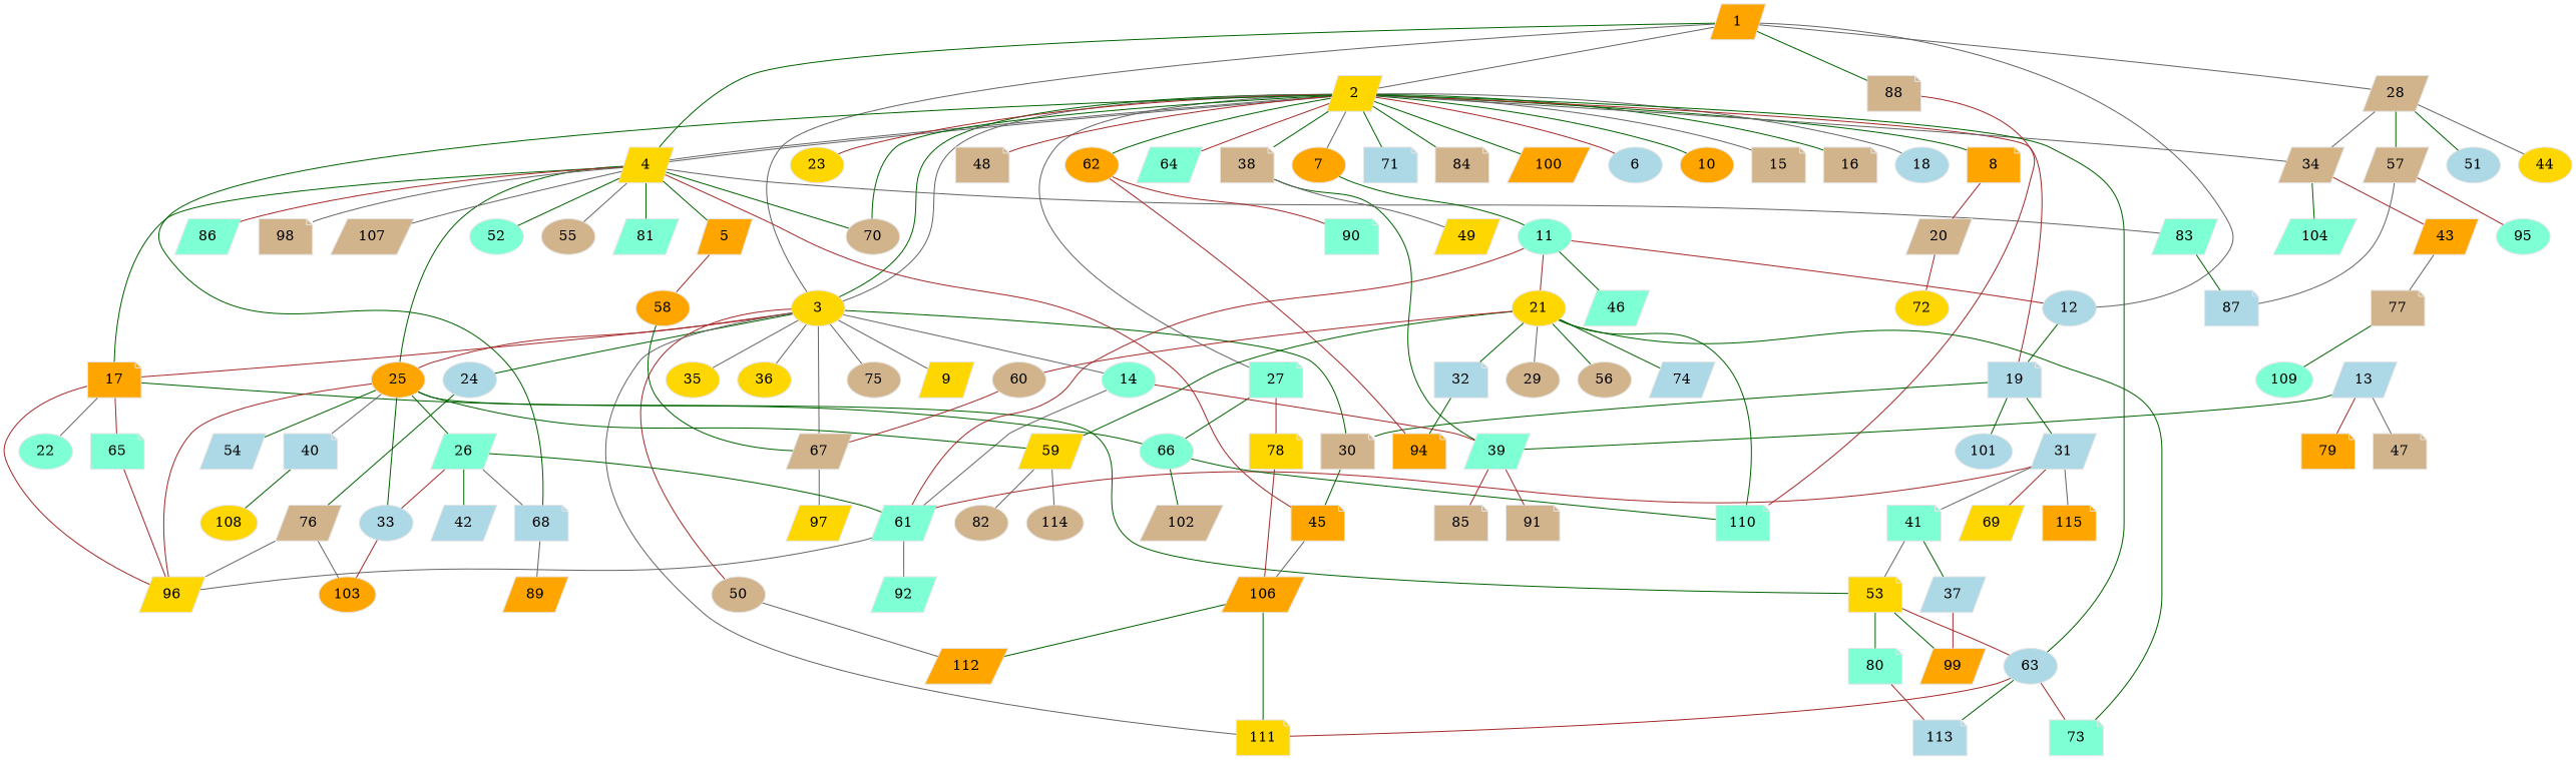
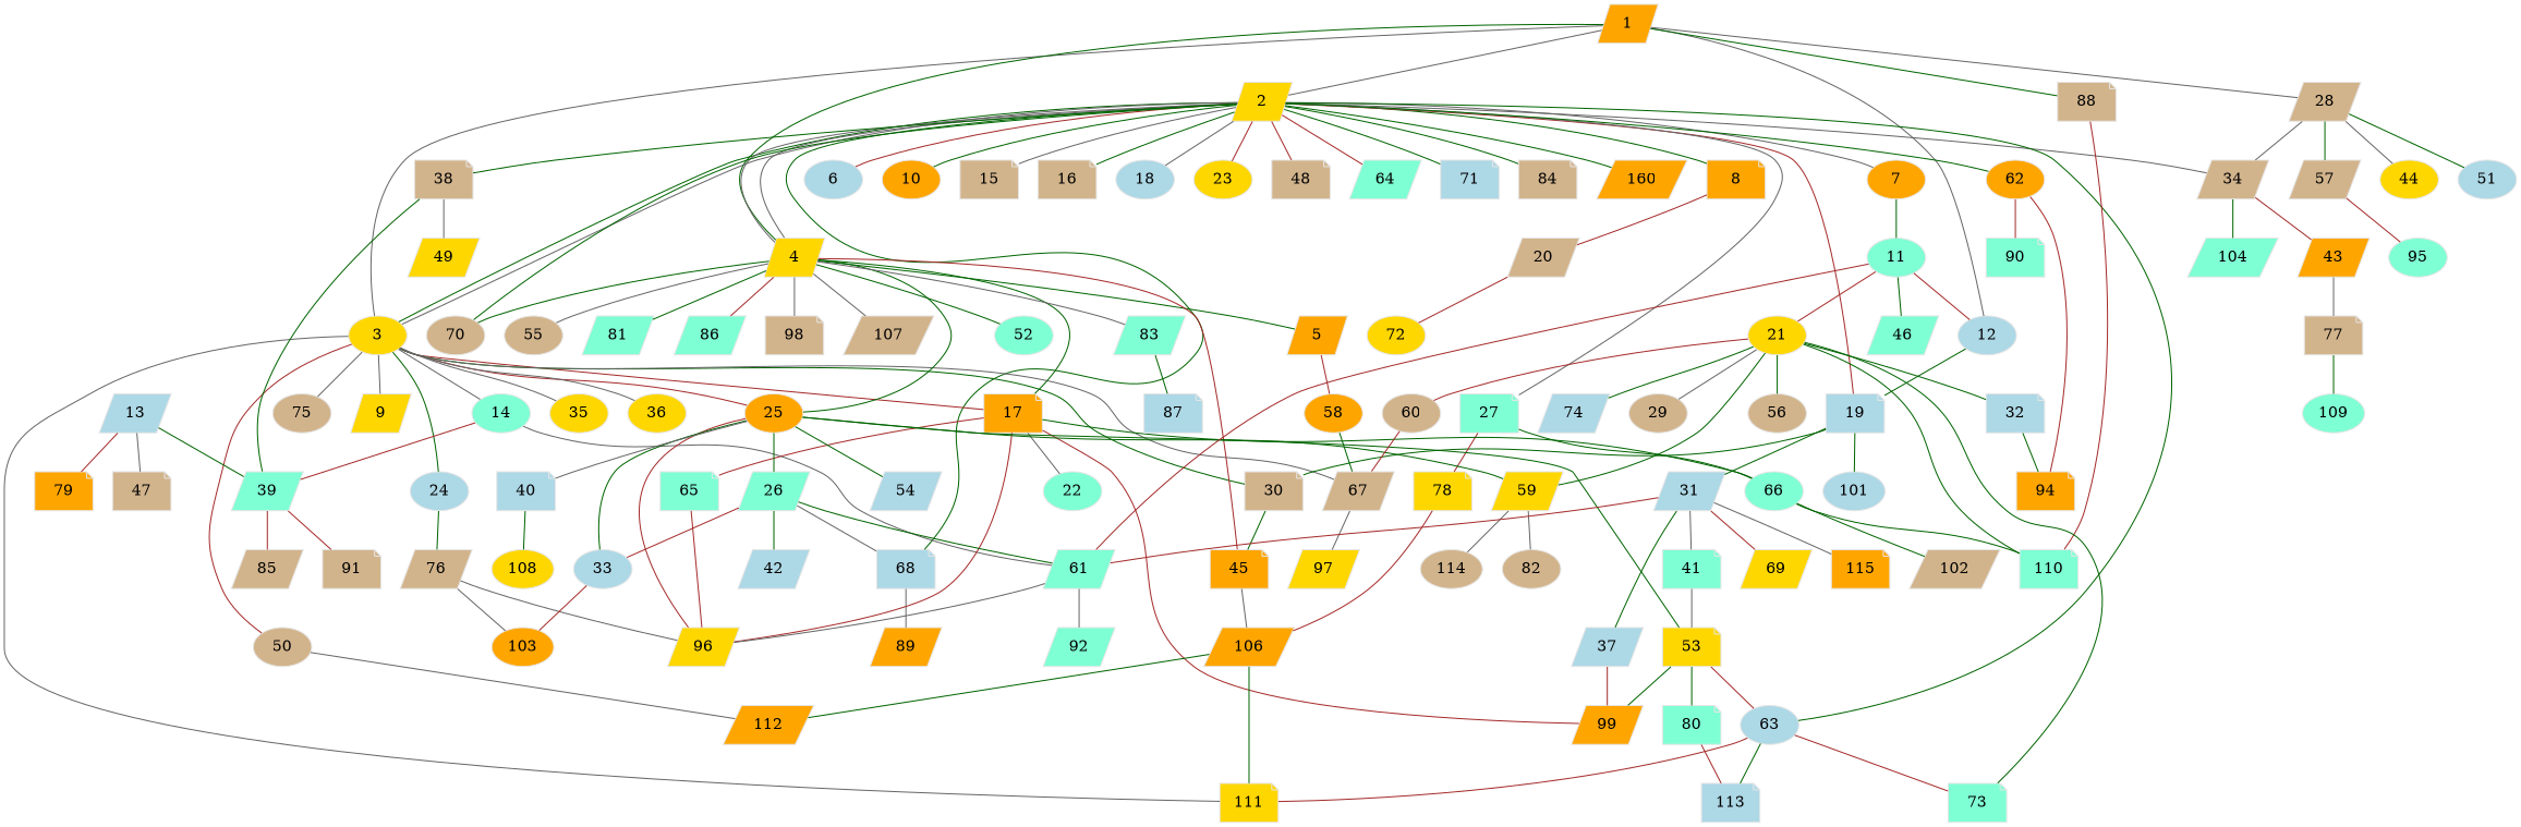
  graph {
    fontname="DejaVu Serif"
    node [color=gray90 fillcolor=tan fontname="DejaVu Serif" shape=parallelogram style=filled]
    edge [color=darkgreen fontname="DejaVu Serif"]
    1 [fillcolor=orange]
    2 [fillcolor=gold]
    3 [fillcolor=gold shape=ellipse]
    4 [fillcolor=gold]
    12 [fillcolor=lightblue shape=ellipse]
    28
    88 [shape=note]
    6 [fillcolor=lightblue shape=ellipse]
    7 [fillcolor=orange shape=ellipse]
    8 [fillcolor=orange shape=note]
    10 [fillcolor=orange shape=ellipse]
    15 [shape=note]
    16 [shape=note]
    18 [fillcolor=lightblue shape=ellipse]
    19 [fillcolor=lightblue shape=note]
    23 [fillcolor=gold shape=ellipse]
    27 [fillcolor=aquamarine shape=note]
    34
    38 [shape=note]
    48 [shape=note]
    62 [fillcolor=orange shape=ellipse]
    63 [fillcolor=lightblue shape=ellipse]
    64 [fillcolor=aquamarine]
    68 [fillcolor=lightblue shape=note]
    70 [shape=ellipse]
    71 [fillcolor=lightblue shape=note]
    84 [shape=note]
-   100 [fillcolor=orange]
+   100 [fillcolor=orange label=160]
    9 [fillcolor=gold]
    14 [fillcolor=aquamarine shape=ellipse]
    17 [fillcolor=orange shape=note]
    24 [fillcolor=lightblue shape=ellipse]
    25 [fillcolor=orange shape=ellipse]
    30 [shape=note]
    35 [fillcolor=gold shape=ellipse]
    36 [fillcolor=gold shape=ellipse]
    50 [shape=ellipse]
    67
    75 [shape=ellipse]
    111 [fillcolor=gold shape=note]
    5 [fillcolor=orange]
    45 [fillcolor=orange shape=note]
    52 [fillcolor=aquamarine shape=ellipse]
    55 [shape=ellipse]
    81 [fillcolor=aquamarine]
    83 [fillcolor=aquamarine]
    86 [fillcolor=aquamarine]
    98 [shape=note]
    107
    21 [fillcolor=gold shape=ellipse]
    29 [shape=ellipse]
    32 [fillcolor=lightblue shape=note]
    56 [shape=ellipse]
    59 [fillcolor=gold]
    60 [shape=ellipse]
    73 [fillcolor=aquamarine shape=note]
    74 [fillcolor=lightblue]
    110 [fillcolor=aquamarine shape=note]
    57
    44 [fillcolor=gold shape=ellipse]
    51 [fillcolor=lightblue shape=ellipse]
    11 [fillcolor=aquamarine shape=ellipse]
    20
    31 [fillcolor=lightblue]
    101 [fillcolor=lightblue shape=ellipse]
    66 [fillcolor=aquamarine shape=ellipse]
    78 [fillcolor=gold shape=note]
    43 [fillcolor=orange]
    104 [fillcolor=aquamarine]
    39 [fillcolor=aquamarine]
    49 [fillcolor=gold]
    94 [fillcolor=orange shape=note]
    90 [fillcolor=aquamarine shape=note]
    113 [fillcolor=lightblue shape=note]
    89 [fillcolor=orange]
    61 [fillcolor=aquamarine]
    22 [fillcolor=aquamarine shape=ellipse]
    65 [fillcolor=aquamarine shape=note]
    96 [fillcolor=gold]
    99 [fillcolor=orange]
    76
    26 [fillcolor=aquamarine]
    33 [fillcolor=lightblue shape=ellipse]
    40 [fillcolor=lightblue shape=note]
    53 [fillcolor=gold shape=note]
    54 [fillcolor=lightblue]
    112 [fillcolor=orange]
    97 [fillcolor=gold]
    58 [fillcolor=orange shape=ellipse]
    13 [fillcolor=lightblue]
    47 [shape=note]
    79 [fillcolor=orange shape=note]
    106 [fillcolor=orange]
    87 [fillcolor=lightblue shape=note]
    46 [fillcolor=aquamarine]
    72 [fillcolor=gold shape=ellipse]
    92 [fillcolor=aquamarine]
-   85 [shape=note]
+   85
    91 [shape=note]
    95 [fillcolor=aquamarine shape=ellipse]
    102
    37 [fillcolor=lightblue]
    41 [fillcolor=aquamarine shape=note]
    69 [fillcolor=gold]
    115 [fillcolor=orange shape=note]
    82 [shape=ellipse]
    114 [shape=ellipse]
    103 [fillcolor=orange shape=ellipse]
    42 [fillcolor=lightblue]
    108 [fillcolor=gold shape=ellipse]
    80 [fillcolor=aquamarine shape=note]
    77 [shape=note]
    109 [fillcolor=aquamarine shape=ellipse]
    1 -- 2 [color=gray40]
    1 -- 3 [color=gray40]
    1 -- 4
    1 -- 12 [color=gray40]
    1 -- 28 [color=gray40]
    1 -- 88
    2 -- 3
    2 -- 3 [color=gray40]
    2 -- 4 [color=gray40]
    2 -- 4 [color=gray40]
    2 -- 6 [color=brown]
    2 -- 7 [color=gray40]
    2 -- 8
    2 -- 10
    2 -- 15 [color=gray40]
    2 -- 16
    2 -- 18 [color=gray40]
    2 -- 19 [color=brown]
    2 -- 23 [color=brown]
    2 -- 27 [color=gray40]
    2 -- 34 [color=gray40]
    2 -- 38
    2 -- 48 [color=brown]
    2 -- 62
    2 -- 63
    2 -- 64 [color=brown]
    2 -- 68
    2 -- 70
    2 -- 71
    2 -- 84
    2 -- 100
    3 -- 9 [color=gray40]
    3 -- 14 [color=gray40]
    3 -- 17 [color=brown]
    3 -- 24
    3 -- 25 [color=brown]
    3 -- 30
    3 -- 35 [color=gray40]
    3 -- 36 [color=gray40]
    3 -- 50 [color=brown]
    3 -- 67 [color=gray40]
    3 -- 75 [color=gray40]
    3 -- 111 [color=gray40]
    4 -- 70
    4 -- 17
    4 -- 25
    4 -- 5
    4 -- 45 [color=brown]
    4 -- 52
    4 -- 55 [color=gray40]
    4 -- 81
    4 -- 83 [color=gray40]
    4 -- 86 [color=brown]
    4 -- 98 [color=gray40]
    4 -- 107 [color=gray40]
    12 -- 19
    28 -- 34 [color=gray40]
    28 -- 57
    28 -- 44 [color=gray40]
    28 -- 51
    88 -- 110 [color=brown]
    7 -- 11
    8 -- 20 [color=brown]
    19 -- 30
    19 -- 31
    19 -- 101
    27 -- 66
    27 -- 78 [color=brown]
    34 -- 43 [color=brown]
    34 -- 104
    38 -- 39
    38 -- 49 [color=gray40]
    62 -- 94 [color=brown]
    62 -- 90 [color=brown]
    63 -- 111 [color=brown]
    63 -- 73 [color=brown]
    63 -- 113
    68 -- 89 [color=gray40]
    14 -- 39 [color=brown]
    14 -- 61 [color=gray40]
    17 -- 66
    17 -- 22 [color=gray40]
    17 -- 65 [color=brown]
    17 -- 96 [color=brown]
+   17 -- 99 [color=brown]
    24 -- 76
    25 -- 59
    25 -- 96 [color=brown]
    25 -- 26
    25 -- 33
    25 -- 40 [color=gray40]
    25 -- 53
    25 -- 54
    30 -- 45
    50 -- 112 [color=gray40]
    67 -- 97 [color=gray40]
    5 -- 58 [color=brown]
    45 -- 106 [color=gray40]
    83 -- 87
    21 -- 29 [color=gray40]
    21 -- 32
    21 -- 56
    21 -- 59
    21 -- 60 [color=brown]
    21 -- 73
    21 -- 74
    21 -- 110
    32 -- 94
    59 -- 82 [color=gray40]
    59 -- 114 [color=gray40]
    60 -- 67 [color=brown]
-   57 -- 87 [color=gray40]
    57 -- 95 [color=brown]
    11 -- 12 [color=brown]
    11 -- 21 [color=brown]
    11 -- 61 [color=brown]
    11 -- 46
    20 -- 72 [color=brown]
    31 -- 61 [color=brown]
-   41 -- 37
+   31 -- 37
    31 -- 41 [color=gray40]
    31 -- 69 [color=brown]
    31 -- 115 [color=gray40]
    66 -- 110
    66 -- 102
    78 -- 106 [color=brown]
    43 -- 77 [color=gray40]
    39 -- 85 [color=brown]
    39 -- 91 [color=brown]
    61 -- 96 [color=gray40]
    61 -- 92 [color=gray40]
    65 -- 96 [color=brown]
    76 -- 96 [color=gray40]
    76 -- 103 [color=gray40]
    26 -- 68 [color=gray40]
    26 -- 61
    26 -- 33 [color=brown]
    26 -- 42
    33 -- 103 [color=brown]
    40 -- 108
    53 -- 63 [color=brown]
    53 -- 99
    53 -- 80
    58 -- 67
    13 -- 39
    13 -- 47 [color=gray40]
    13 -- 79 [color=brown]
    106 -- 111
    106 -- 112
    37 -- 99 [color=brown]
    41 -- 53 [color=gray40]
    80 -- 113 [color=brown]
    77 -- 109
  }
